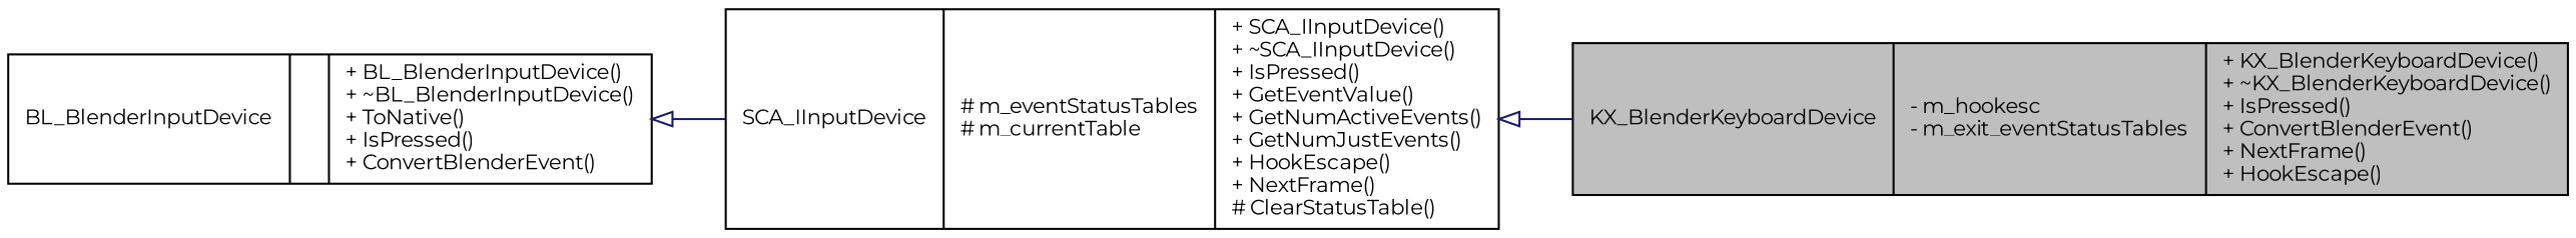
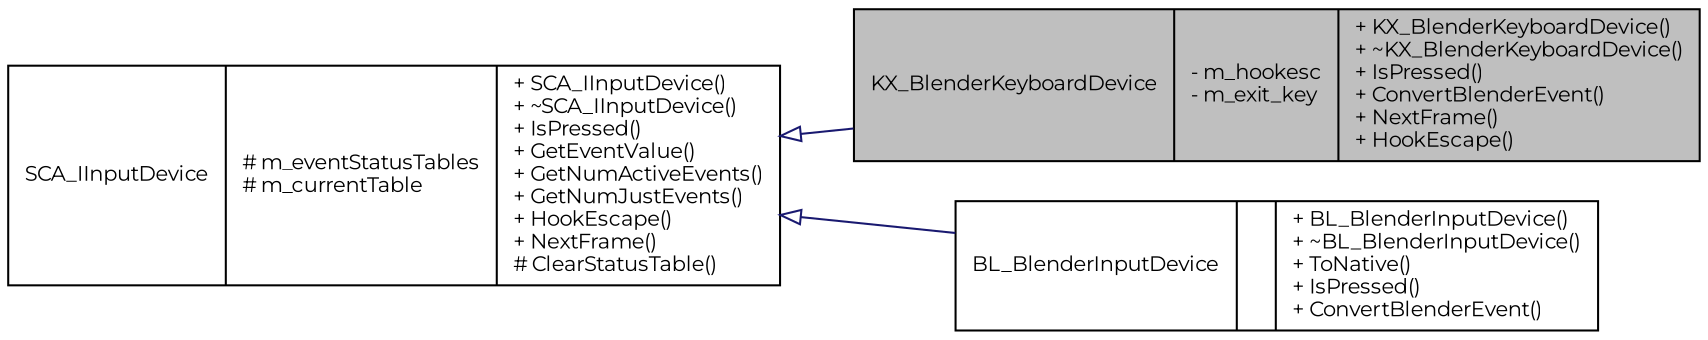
  digraph {
    fontname=Montserrat
    rankdir=LR
    node [color=black fillcolor=white fontname=Montserrat fontsize=10 shape=record style=filled]
    edge [arrowtail=empty color=midnightblue dir=back fontname=Montserrat fontsize=10 labelfontname=Helvetica labelfontsize=10 style=solid]
-   n1 [fillcolor=grey75 fontcolor=black height=0.2 label="{KX_BlenderKeyboardDevice\n|- m_hookesc\l- m_exit_eventStatusTables\l|+ KX_BlenderKeyboardDevice()\l+ ~KX_BlenderKeyboardDevice()\l+ IsPressed()\l+ ConvertBlenderEvent()\l+ NextFrame()\l+ HookEscape()\l}" width=0.4]
+   n1 [fillcolor=grey75 fontcolor=black height=0.2 label="{KX_BlenderKeyboardDevice\n|- m_hookesc\l- m_exit_key\l|+ KX_BlenderKeyboardDevice()\l+ ~KX_BlenderKeyboardDevice()\l+ IsPressed()\l+ ConvertBlenderEvent()\l+ NextFrame()\l+ HookEscape()\l}" width=0.4]
    n2 [height=0.2 label="{BL_BlenderInputDevice\n||+ BL_BlenderInputDevice()\l+ ~BL_BlenderInputDevice()\l+ ToNative()\l+ IsPressed()\l+ ConvertBlenderEvent()\l}" width=0.4]
    n3 [height=0.2 label="{SCA_IInputDevice\n|# m_eventStatusTables\l# m_currentTable\l|+ SCA_IInputDevice()\l+ ~SCA_IInputDevice()\l+ IsPressed()\l+ GetEventValue()\l+ GetNumActiveEvents()\l+ GetNumJustEvents()\l+ HookEscape()\l+ NextFrame()\l# ClearStatusTable()\l}" width=0.4]
    n3 -> n1
-   n2 -> n3
+   n3 -> n2
  }
